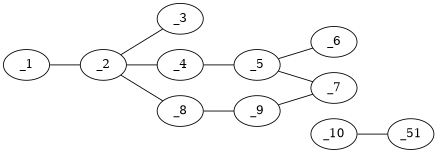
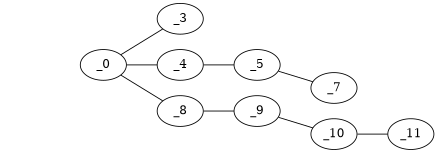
  graph {
    rankdir=LR
    node [charge=0 chem=1 symbol="C  " x=2.866 y=0.75]
    edge [valence=1]
-   _1 [x=5.4641]
-   _2 [x=4.5981 y=1.25]
+   _2 [x=4.5981 y=1.25 label=_0]
    _3 [chem=2 symbol="O  " x=4.5981 y=2.25]
    _4 [x=3.7321]
    _8 [chem=4 symbol="N  " x=3.7321 y=-0.25]
    _5 [chem=4 symbol="N  " y=1.25]
-   _6 [x=2]
    _7 [y=2.25]
    _9 [y=-0.75]
    _10 [y=-1.75]
-   _11 [x=2 y=-2.25 label=_51]
-   _1 -- _2
+   _11 [x=2 y=-2.25]
    _2 -- _3 [valence=2]
    _2 -- _4
    _2 -- _8 [valence=2]
    _4 -- _5
    _8 -- _9
-   _5 -- _6
    _5 -- _7
-   _9 -- _7
+   _9 -- _10
    _10 -- _11
  }
